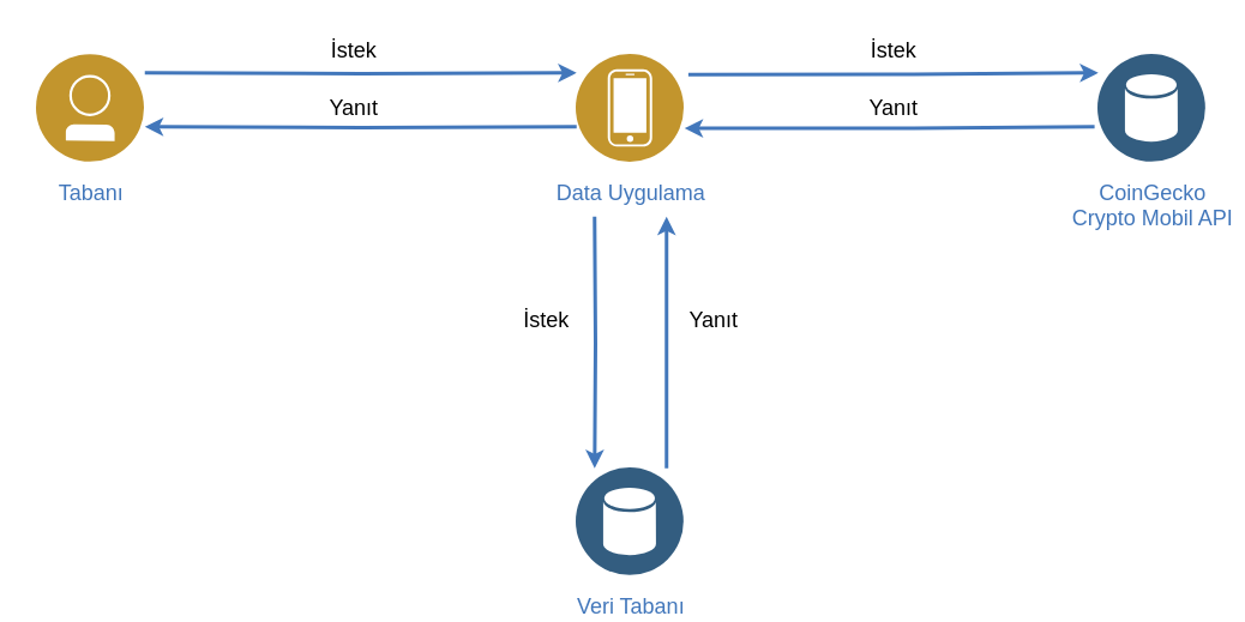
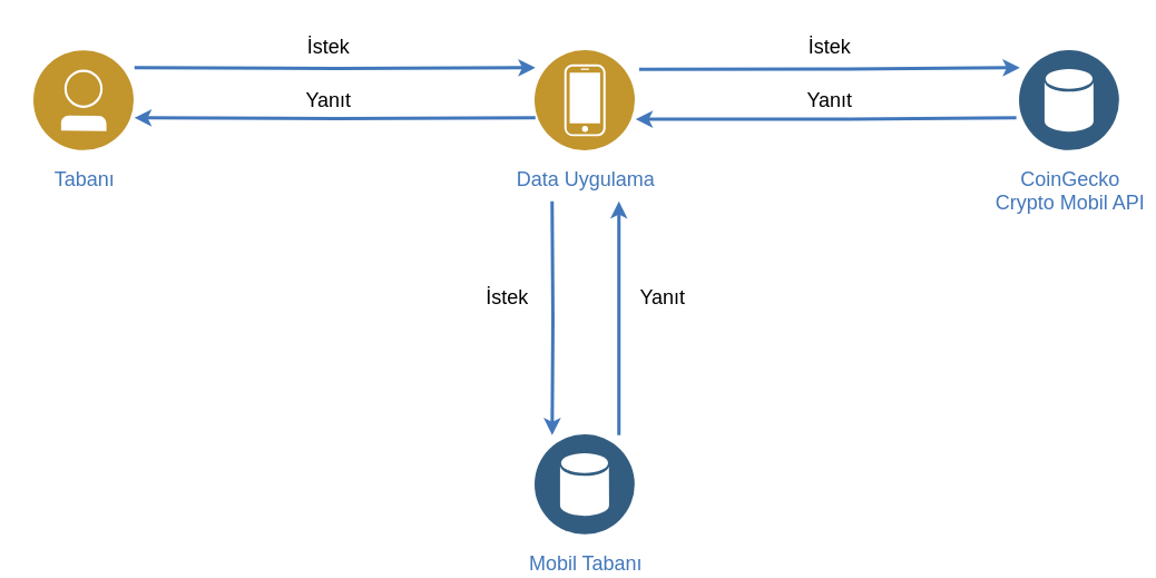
  <mxCell id="0" />
  <mxCell id="1" parent="0" />
  <mxCell id="2" value="Tabanı" style="aspect=fixed;perimeter=ellipsePerimeter;html=1;align=center;shadow=0;dashed=0;image;image=img/lib/ibm/users/user.svg;labelBackgroundColor=#ffffff;strokeColor=#666666;strokeWidth=2;fillColor=#C2952D;gradientColor=none;fontSize=12;fontColor=#4277BB;spacingTop=3;" vertex="1" parent="1"><mxGeometry x="20" y="30" width="60" height="60" as="geometry" /></mxCell>
  <mxCell id="3" value="Data Uygulama" style="aspect=fixed;perimeter=ellipsePerimeter;html=1;align=center;shadow=0;dashed=0;image;image=img/lib/ibm/users/device.svg;labelBackgroundColor=#ffffff;strokeColor=#666666;strokeWidth=2;fillColor=#C2952D;gradientColor=none;fontSize=12;fontColor=#4277BB;spacingTop=3;" vertex="1" parent="1"><mxGeometry x="320" y="30" width="60" height="60" as="geometry" /></mxCell>
- <mxCell id="4" value="Veri Tabanı" style="aspect=fixed;perimeter=ellipsePerimeter;html=1;align=center;shadow=0;dashed=0;image;image=img/lib/ibm/data/data_services.svg;labelBackgroundColor=#ffffff;strokeColor=#666666;strokeWidth=2;fillColor=#C2952D;gradientColor=none;fontSize=12;fontColor=#4277BB;spacingTop=3;" vertex="1" parent="1"><mxGeometry x="320" y="260" width="60" height="60" as="geometry" /></mxCell>
+ <mxCell id="4" value="Mobil Tabanı" style="aspect=fixed;perimeter=ellipsePerimeter;html=1;align=center;shadow=0;dashed=0;image;image=img/lib/ibm/data/data_services.svg;labelBackgroundColor=#ffffff;strokeColor=#666666;strokeWidth=2;fillColor=#C2952D;gradientColor=none;fontSize=12;fontColor=#4277BB;spacingTop=3;" vertex="1" parent="1"><mxGeometry x="320" y="260" width="60" height="60" as="geometry" /></mxCell>
  <mxCell id="5" value="CoinGecko&lt;br&gt;Crypto Mobil API&lt;br&gt;" style="aspect=fixed;perimeter=ellipsePerimeter;html=1;align=center;shadow=0;dashed=0;image;image=img/lib/ibm/data/data_services.svg;labelBackgroundColor=#ffffff;strokeColor=#666666;strokeWidth=2;fillColor=#C2952D;gradientColor=none;fontSize=12;fontColor=#4277BB;spacingTop=3;" vertex="1" parent="1"><mxGeometry x="610" y="30" width="60" height="60" as="geometry" /></mxCell>
  <mxCell id="6" style="edgeStyle=orthogonalEdgeStyle;rounded=0;html=1;labelBackgroundColor=#ffffff;startArrow=none;startFill=0;startSize=4;endArrow=classic;endFill=1;endSize=4;jettySize=auto;orthogonalLoop=1;strokeColor=#4277BB;strokeWidth=2;fontSize=12;fontColor=#4277BB;entryX=0;entryY=0.167;entryDx=0;entryDy=0;entryPerimeter=0;" edge="1" parent="1" target="3"><mxGeometry relative="1" as="geometry"><Array as="points" /><mxPoint x="80" y="40" as="sourcePoint" /><mxPoint x="223" y="40" as="targetPoint" /></mxGeometry></mxCell>
  <mxCell id="7" style="edgeStyle=orthogonalEdgeStyle;rounded=0;html=1;labelBackgroundColor=#ffffff;startArrow=classic;startFill=1;startSize=4;endArrow=none;endFill=0;endSize=4;jettySize=auto;orthogonalLoop=1;strokeColor=#4277BB;strokeWidth=2;fontSize=12;fontColor=#4277BB;entryX=0;entryY=0.667;entryDx=0;entryDy=0;entryPerimeter=0;" edge="1" parent="1" target="3"><mxGeometry relative="1" as="geometry"><Array as="points" /><mxPoint x="80" y="70" as="sourcePoint" /><mxPoint x="310" y="70" as="targetPoint" /></mxGeometry></mxCell>
  <mxCell id="8" style="edgeStyle=orthogonalEdgeStyle;rounded=0;html=1;labelBackgroundColor=#ffffff;startArrow=none;startFill=0;startSize=4;endArrow=classic;endFill=1;endSize=4;jettySize=auto;orthogonalLoop=1;strokeColor=#4277BB;strokeWidth=2;fontSize=12;fontColor=#4277BB;" edge="1" parent="1"><mxGeometry relative="1" as="geometry"><Array as="points" /><mxPoint x="370" y="260" as="sourcePoint" /><mxPoint x="370" y="120" as="targetPoint" /></mxGeometry></mxCell>
  <mxCell id="9" style="edgeStyle=orthogonalEdgeStyle;rounded=0;html=1;labelBackgroundColor=#ffffff;startArrow=none;startFill=0;startSize=4;endArrow=classic;endFill=1;endSize=4;jettySize=auto;orthogonalLoop=1;strokeColor=#4277BB;strokeWidth=2;fontSize=12;fontColor=#4277BB;entryX=0.167;entryY=0;entryDx=0;entryDy=0;entryPerimeter=0;" edge="1" parent="1" target="4"><mxGeometry relative="1" as="geometry"><Array as="points" /><mxPoint x="330" y="120" as="sourcePoint" /><mxPoint x="330" y="210" as="targetPoint" /></mxGeometry></mxCell>
  <mxCell id="10" style="edgeStyle=orthogonalEdgeStyle;rounded=0;html=1;labelBackgroundColor=#ffffff;startArrow=none;startFill=0;startSize=4;endArrow=classic;endFill=1;endSize=4;jettySize=auto;orthogonalLoop=1;strokeColor=#4277BB;strokeWidth=2;fontSize=12;fontColor=#4277BB;entryX=0;entryY=0.167;entryDx=0;entryDy=0;entryPerimeter=0;exitX=1.035;exitY=0.182;exitDx=0;exitDy=0;exitPerimeter=0;" edge="1" parent="1" source="3"><mxGeometry relative="1" as="geometry"><Array as="points" /><mxPoint x="390" y="40" as="sourcePoint" /><mxPoint x="610" y="40.02" as="targetPoint" /></mxGeometry></mxCell>
  <mxCell id="11" style="edgeStyle=orthogonalEdgeStyle;rounded=0;html=1;labelBackgroundColor=#ffffff;startArrow=classic;startFill=1;startSize=4;endArrow=none;endFill=0;endSize=4;jettySize=auto;orthogonalLoop=1;strokeColor=#4277BB;strokeWidth=2;fontSize=12;fontColor=#4277BB;entryX=0;entryY=0.167;entryDx=0;entryDy=0;entryPerimeter=0;exitX=1.035;exitY=0.182;exitDx=0;exitDy=0;exitPerimeter=0;" edge="1" parent="1"><mxGeometry relative="1" as="geometry"><Array as="points"><mxPoint x="494" y="71" /><mxPoint x="608" y="70" /></Array><mxPoint x="380" y="70.9" as="sourcePoint" /><mxPoint x="607.9" y="70" as="targetPoint" /></mxGeometry></mxCell>
  <mxCell id="12" value="İstek" style="text;html=1;strokeColor=none;fillColor=none;align=center;verticalAlign=middle;whiteSpace=wrap;rounded=0;" vertex="1" parent="1"><mxGeometry x="470" y="20" width="53" height="15" as="geometry" /></mxCell>
  <mxCell id="13" value="Yanıt" style="text;html=1;strokeColor=none;fillColor=none;align=center;verticalAlign=middle;whiteSpace=wrap;rounded=0;" vertex="1" parent="1"><mxGeometry x="470" y="52.5" width="53" height="15" as="geometry" /></mxCell>
  <mxCell id="14" value="İstek" style="text;html=1;strokeColor=none;fillColor=none;align=center;verticalAlign=middle;whiteSpace=wrap;rounded=0;" vertex="1" parent="1"><mxGeometry x="170" y="20" width="53" height="15" as="geometry" /></mxCell>
  <mxCell id="15" value="Yanıt" style="text;html=1;strokeColor=none;fillColor=none;align=center;verticalAlign=middle;whiteSpace=wrap;rounded=0;" vertex="1" parent="1"><mxGeometry x="170" y="52.5" width="53" height="15" as="geometry" /></mxCell>
  <mxCell id="16" value="İstek" style="text;html=1;strokeColor=none;fillColor=none;align=center;verticalAlign=middle;whiteSpace=wrap;rounded=0;" vertex="1" parent="1"><mxGeometry x="277" y="170" width="53" height="15" as="geometry" /></mxCell>
  <mxCell id="17" value="Yanıt" style="text;html=1;strokeColor=none;fillColor=none;align=center;verticalAlign=middle;whiteSpace=wrap;rounded=0;" vertex="1" parent="1"><mxGeometry x="370" y="170" width="53" height="15" as="geometry" /></mxCell>
